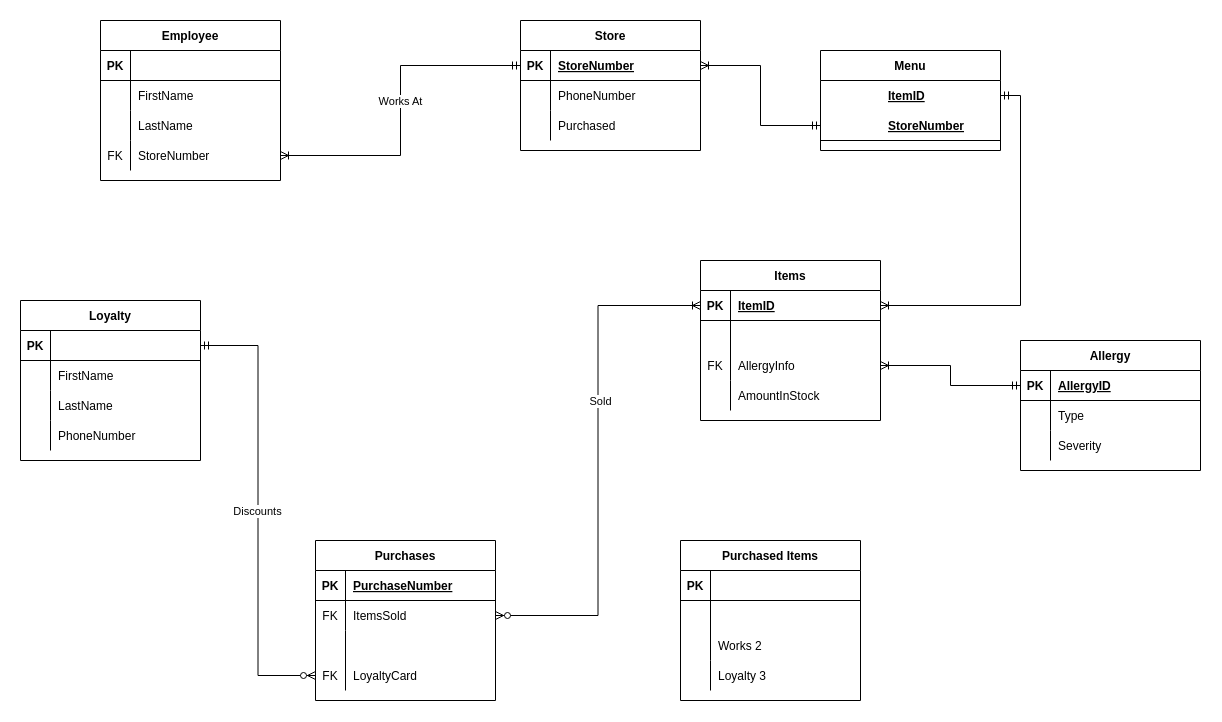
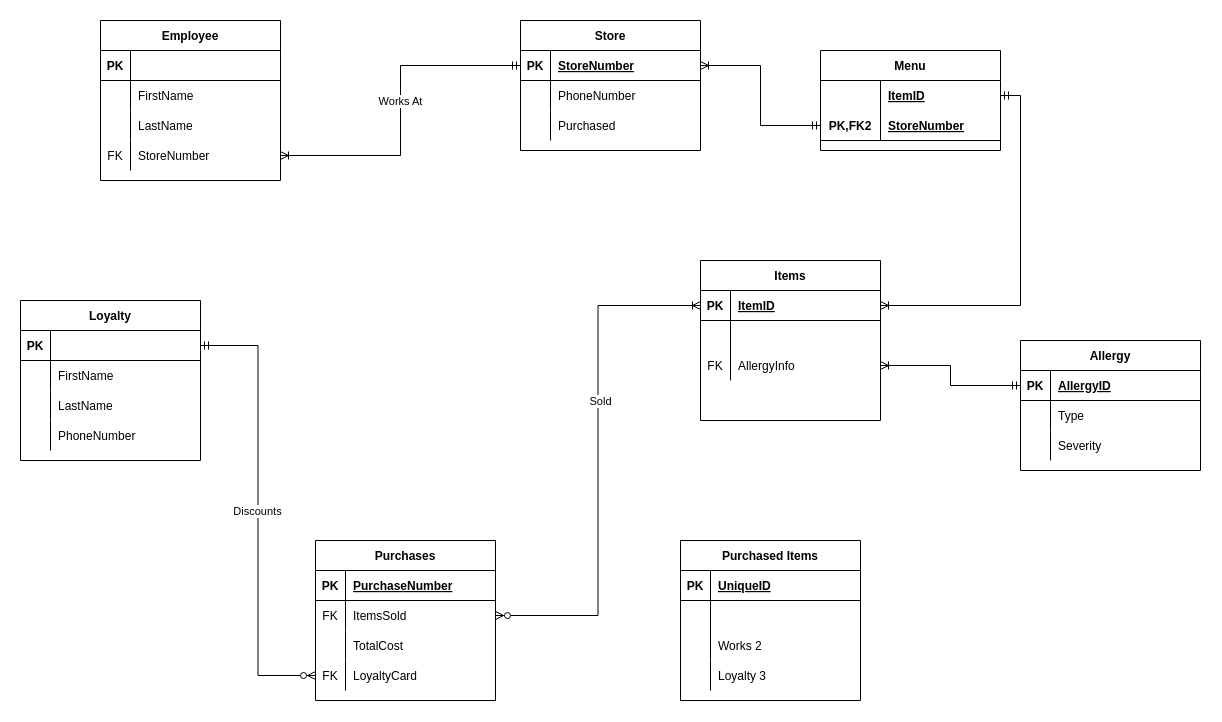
  <mxCell id="0" />
  <mxCell id="1" parent="0" />
  <mxCell id="2" value="Loyalty" style="shape=table;startSize=30;container=1;collapsible=1;childLayout=tableLayout;fixedRows=1;rowLines=0;fontStyle=1;align=center;resizeLast=1;" vertex="1" parent="1"><mxGeometry x="20" y="300" width="180" height="160" as="geometry" /></mxCell>
  <mxCell id="3" value="" style="shape=partialRectangle;collapsible=0;dropTarget=0;pointerEvents=0;fillColor=none;top=0;left=0;bottom=1;right=0;points=[[0,0.5],[1,0.5]];portConstraint=eastwest;" vertex="1" parent="2"><mxGeometry y="30" width="180" height="30" as="geometry" /></mxCell>
  <mxCell id="4" value="PK" style="shape=partialRectangle;connectable=0;fillColor=none;top=0;left=0;bottom=0;right=0;fontStyle=1;overflow=hidden;" vertex="1" parent="3"><mxGeometry width="30" height="30" as="geometry" /></mxCell>
  <mxCell id="5" value="" style="shape=partialRectangle;collapsible=0;dropTarget=0;pointerEvents=0;fillColor=none;top=0;left=0;bottom=0;right=0;points=[[0,0.5],[1,0.5]];portConstraint=eastwest;" vertex="1" parent="2"><mxGeometry y="60" width="180" height="30" as="geometry" /></mxCell>
  <mxCell id="6" value="" style="shape=partialRectangle;connectable=0;fillColor=none;top=0;left=0;bottom=0;right=0;editable=1;overflow=hidden;" vertex="1" parent="5"><mxGeometry width="30" height="30" as="geometry" /></mxCell>
  <mxCell id="7" value="FirstName" style="shape=partialRectangle;connectable=0;fillColor=none;top=0;left=0;bottom=0;right=0;align=left;spacingLeft=6;overflow=hidden;" vertex="1" parent="5"><mxGeometry x="30" width="150" height="30" as="geometry" /></mxCell>
  <mxCell id="8" value="" style="shape=partialRectangle;collapsible=0;dropTarget=0;pointerEvents=0;fillColor=none;top=0;left=0;bottom=0;right=0;points=[[0,0.5],[1,0.5]];portConstraint=eastwest;" vertex="1" parent="2"><mxGeometry y="90" width="180" height="30" as="geometry" /></mxCell>
  <mxCell id="9" value="" style="shape=partialRectangle;connectable=0;fillColor=none;top=0;left=0;bottom=0;right=0;editable=1;overflow=hidden;" vertex="1" parent="8"><mxGeometry width="30" height="30" as="geometry" /></mxCell>
  <mxCell id="10" value="LastName" style="shape=partialRectangle;connectable=0;fillColor=none;top=0;left=0;bottom=0;right=0;align=left;spacingLeft=6;overflow=hidden;" vertex="1" parent="8"><mxGeometry x="30" width="150" height="30" as="geometry" /></mxCell>
  <mxCell id="11" value="" style="shape=partialRectangle;collapsible=0;dropTarget=0;pointerEvents=0;fillColor=none;top=0;left=0;bottom=0;right=0;points=[[0,0.5],[1,0.5]];portConstraint=eastwest;" vertex="1" parent="2"><mxGeometry y="120" width="180" height="30" as="geometry" /></mxCell>
  <mxCell id="12" value="" style="shape=partialRectangle;connectable=0;fillColor=none;top=0;left=0;bottom=0;right=0;editable=1;overflow=hidden;" vertex="1" parent="11"><mxGeometry width="30" height="30" as="geometry" /></mxCell>
  <mxCell id="13" value="PhoneNumber" style="shape=partialRectangle;connectable=0;fillColor=none;top=0;left=0;bottom=0;right=0;align=left;spacingLeft=6;overflow=hidden;" vertex="1" parent="11"><mxGeometry x="30" width="150" height="30" as="geometry" /></mxCell>
  <mxCell id="14" value="Employee" style="shape=table;startSize=30;container=1;collapsible=1;childLayout=tableLayout;fixedRows=1;rowLines=0;fontStyle=1;align=center;resizeLast=1;" vertex="1" parent="1"><mxGeometry x="100" y="20" width="180" height="160" as="geometry" /></mxCell>
  <mxCell id="15" value="" style="shape=partialRectangle;collapsible=0;dropTarget=0;pointerEvents=0;fillColor=none;top=0;left=0;bottom=1;right=0;points=[[0,0.5],[1,0.5]];portConstraint=eastwest;" vertex="1" parent="14"><mxGeometry y="30" width="180" height="30" as="geometry" /></mxCell>
  <mxCell id="16" value="PK" style="shape=partialRectangle;connectable=0;fillColor=none;top=0;left=0;bottom=0;right=0;fontStyle=1;overflow=hidden;" vertex="1" parent="15"><mxGeometry width="30" height="30" as="geometry" /></mxCell>
  <mxCell id="17" value="" style="shape=partialRectangle;collapsible=0;dropTarget=0;pointerEvents=0;fillColor=none;top=0;left=0;bottom=0;right=0;points=[[0,0.5],[1,0.5]];portConstraint=eastwest;" vertex="1" parent="14"><mxGeometry y="60" width="180" height="30" as="geometry" /></mxCell>
  <mxCell id="18" value="" style="shape=partialRectangle;connectable=0;fillColor=none;top=0;left=0;bottom=0;right=0;editable=1;overflow=hidden;" vertex="1" parent="17"><mxGeometry width="30" height="30" as="geometry" /></mxCell>
  <mxCell id="19" value="FirstName" style="shape=partialRectangle;connectable=0;fillColor=none;top=0;left=0;bottom=0;right=0;align=left;spacingLeft=6;overflow=hidden;" vertex="1" parent="17"><mxGeometry x="30" width="150" height="30" as="geometry" /></mxCell>
  <mxCell id="20" value="" style="shape=partialRectangle;collapsible=0;dropTarget=0;pointerEvents=0;fillColor=none;top=0;left=0;bottom=0;right=0;points=[[0,0.5],[1,0.5]];portConstraint=eastwest;" vertex="1" parent="14"><mxGeometry y="90" width="180" height="30" as="geometry" /></mxCell>
  <mxCell id="21" value="" style="shape=partialRectangle;connectable=0;fillColor=none;top=0;left=0;bottom=0;right=0;editable=1;overflow=hidden;" vertex="1" parent="20"><mxGeometry width="30" height="30" as="geometry" /></mxCell>
  <mxCell id="22" value="LastName" style="shape=partialRectangle;connectable=0;fillColor=none;top=0;left=0;bottom=0;right=0;align=left;spacingLeft=6;overflow=hidden;" vertex="1" parent="20"><mxGeometry x="30" width="150" height="30" as="geometry" /></mxCell>
  <mxCell id="23" value="" style="shape=partialRectangle;collapsible=0;dropTarget=0;pointerEvents=0;fillColor=none;top=0;left=0;bottom=0;right=0;points=[[0,0.5],[1,0.5]];portConstraint=eastwest;" vertex="1" parent="14"><mxGeometry y="120" width="180" height="30" as="geometry" /></mxCell>
  <mxCell id="24" value="FK" style="shape=partialRectangle;connectable=0;fillColor=none;top=0;left=0;bottom=0;right=0;editable=1;overflow=hidden;" vertex="1" parent="23"><mxGeometry width="30" height="30" as="geometry" /></mxCell>
  <mxCell id="25" value="StoreNumber" style="shape=partialRectangle;connectable=0;fillColor=none;top=0;left=0;bottom=0;right=0;align=left;spacingLeft=6;overflow=hidden;" vertex="1" parent="23"><mxGeometry x="30" width="150" height="30" as="geometry" /></mxCell>
  <mxCell id="26" value="Store" style="shape=table;startSize=30;container=1;collapsible=1;childLayout=tableLayout;fixedRows=1;rowLines=0;fontStyle=1;align=center;resizeLast=1;" vertex="1" parent="1"><mxGeometry x="520" y="20" width="180" height="130" as="geometry" /></mxCell>
  <mxCell id="27" value="" style="shape=partialRectangle;collapsible=0;dropTarget=0;pointerEvents=0;fillColor=none;top=0;left=0;bottom=1;right=0;points=[[0,0.5],[1,0.5]];portConstraint=eastwest;" vertex="1" parent="26"><mxGeometry y="30" width="180" height="30" as="geometry" /></mxCell>
  <mxCell id="28" value="PK" style="shape=partialRectangle;connectable=0;fillColor=none;top=0;left=0;bottom=0;right=0;fontStyle=1;overflow=hidden;" vertex="1" parent="27"><mxGeometry width="30" height="30" as="geometry" /></mxCell>
  <mxCell id="29" value="StoreNumber" style="shape=partialRectangle;connectable=0;fillColor=none;top=0;left=0;bottom=0;right=0;align=left;spacingLeft=6;fontStyle=5;overflow=hidden;" vertex="1" parent="27"><mxGeometry x="30" width="150" height="30" as="geometry" /></mxCell>
  <mxCell id="30" value="" style="shape=partialRectangle;collapsible=0;dropTarget=0;pointerEvents=0;fillColor=none;top=0;left=0;bottom=0;right=0;points=[[0,0.5],[1,0.5]];portConstraint=eastwest;" vertex="1" parent="26"><mxGeometry y="60" width="180" height="30" as="geometry" /></mxCell>
  <mxCell id="31" value="" style="shape=partialRectangle;connectable=0;fillColor=none;top=0;left=0;bottom=0;right=0;editable=1;overflow=hidden;" vertex="1" parent="30"><mxGeometry width="30" height="30" as="geometry" /></mxCell>
  <mxCell id="32" value="PhoneNumber" style="shape=partialRectangle;connectable=0;fillColor=none;top=0;left=0;bottom=0;right=0;align=left;spacingLeft=6;overflow=hidden;" vertex="1" parent="30"><mxGeometry x="30" width="150" height="30" as="geometry" /></mxCell>
  <mxCell id="33" value="" style="shape=partialRectangle;collapsible=0;dropTarget=0;pointerEvents=0;fillColor=none;top=0;left=0;bottom=0;right=0;points=[[0,0.5],[1,0.5]];portConstraint=eastwest;" vertex="1" parent="26"><mxGeometry y="90" width="180" height="30" as="geometry" /></mxCell>
  <mxCell id="34" value="" style="shape=partialRectangle;connectable=0;fillColor=none;top=0;left=0;bottom=0;right=0;editable=1;overflow=hidden;" vertex="1" parent="33"><mxGeometry width="30" height="30" as="geometry" /></mxCell>
  <mxCell id="35" value="Purchased" style="shape=partialRectangle;connectable=0;fillColor=none;top=0;left=0;bottom=0;right=0;align=left;spacingLeft=6;overflow=hidden;" vertex="1" parent="33"><mxGeometry x="30" width="150" height="30" as="geometry" /></mxCell>
  <mxCell id="36" value="Purchases" style="shape=table;startSize=30;container=1;collapsible=1;childLayout=tableLayout;fixedRows=1;rowLines=0;fontStyle=1;align=center;resizeLast=1;" vertex="1" parent="1"><mxGeometry x="315" y="540" width="180" height="160" as="geometry" /></mxCell>
  <mxCell id="37" value="" style="shape=partialRectangle;collapsible=0;dropTarget=0;pointerEvents=0;fillColor=none;top=0;left=0;bottom=1;right=0;points=[[0,0.5],[1,0.5]];portConstraint=eastwest;" vertex="1" parent="36"><mxGeometry y="30" width="180" height="30" as="geometry" /></mxCell>
  <mxCell id="38" value="PK" style="shape=partialRectangle;connectable=0;fillColor=none;top=0;left=0;bottom=0;right=0;fontStyle=1;overflow=hidden;" vertex="1" parent="37"><mxGeometry width="30" height="30" as="geometry" /></mxCell>
  <mxCell id="39" value="PurchaseNumber" style="shape=partialRectangle;connectable=0;fillColor=none;top=0;left=0;bottom=0;right=0;align=left;spacingLeft=6;fontStyle=5;overflow=hidden;" vertex="1" parent="37"><mxGeometry x="30" width="150" height="30" as="geometry" /></mxCell>
  <mxCell id="40" value="" style="shape=partialRectangle;collapsible=0;dropTarget=0;pointerEvents=0;fillColor=none;top=0;left=0;bottom=0;right=0;points=[[0,0.5],[1,0.5]];portConstraint=eastwest;" vertex="1" parent="36"><mxGeometry y="60" width="180" height="30" as="geometry" /></mxCell>
  <mxCell id="41" value="FK" style="shape=partialRectangle;connectable=0;fillColor=none;top=0;left=0;bottom=0;right=0;editable=1;overflow=hidden;" vertex="1" parent="40"><mxGeometry width="30" height="30" as="geometry" /></mxCell>
  <mxCell id="42" value="ItemsSold" style="shape=partialRectangle;connectable=0;fillColor=none;top=0;left=0;bottom=0;right=0;align=left;spacingLeft=6;overflow=hidden;" vertex="1" parent="40"><mxGeometry x="30" width="150" height="30" as="geometry" /></mxCell>
  <mxCell id="43" value="" style="shape=partialRectangle;collapsible=0;dropTarget=0;pointerEvents=0;fillColor=none;top=0;left=0;bottom=0;right=0;points=[[0,0.5],[1,0.5]];portConstraint=eastwest;" vertex="1" parent="36"><mxGeometry y="90" width="180" height="30" as="geometry" /></mxCell>
  <mxCell id="44" value="" style="shape=partialRectangle;connectable=0;fillColor=none;top=0;left=0;bottom=0;right=0;editable=1;overflow=hidden;" vertex="1" parent="43"><mxGeometry width="30" height="30" as="geometry" /></mxCell>
+ <mxCell id="45" value="TotalCost" style="shape=partialRectangle;connectable=0;fillColor=none;top=0;left=0;bottom=0;right=0;align=left;spacingLeft=6;overflow=hidden;" vertex="1" parent="43"><mxGeometry x="30" width="150" height="30" as="geometry" /></mxCell>
  <mxCell id="46" value="" style="shape=partialRectangle;collapsible=0;dropTarget=0;pointerEvents=0;fillColor=none;top=0;left=0;bottom=0;right=0;points=[[0,0.5],[1,0.5]];portConstraint=eastwest;" vertex="1" parent="36"><mxGeometry y="120" width="180" height="30" as="geometry" /></mxCell>
  <mxCell id="47" value="FK" style="shape=partialRectangle;connectable=0;fillColor=none;top=0;left=0;bottom=0;right=0;editable=1;overflow=hidden;" vertex="1" parent="46"><mxGeometry width="30" height="30" as="geometry" /></mxCell>
  <mxCell id="48" value="LoyaltyCard" style="shape=partialRectangle;connectable=0;fillColor=none;top=0;left=0;bottom=0;right=0;align=left;spacingLeft=6;overflow=hidden;" vertex="1" parent="46"><mxGeometry x="30" width="150" height="30" as="geometry" /></mxCell>
  <mxCell id="49" style="edgeStyle=orthogonalEdgeStyle;rounded=0;orthogonalLoop=1;jettySize=auto;html=1;exitX=1;exitY=0.5;exitDx=0;exitDy=0;entryX=0;entryY=0.5;entryDx=0;entryDy=0;startArrow=ERzeroToMany;startFill=1;endArrow=ERoneToMany;endFill=0;" edge="1" parent="1" source="40" target="56"><mxGeometry relative="1" as="geometry" /></mxCell>
  <mxCell id="50" value="Sold" style="edgeLabel;html=1;align=center;verticalAlign=middle;resizable=0;points=[];" vertex="1" connectable="0" parent="49"><mxGeometry x="0.235" y="-1" relative="1" as="geometry"><mxPoint x="1" y="1" as="offset" /></mxGeometry></mxCell>
  <mxCell id="51" style="edgeStyle=orthogonalEdgeStyle;rounded=0;orthogonalLoop=1;jettySize=auto;html=1;exitX=1;exitY=0.5;exitDx=0;exitDy=0;entryX=0;entryY=0.5;entryDx=0;entryDy=0;startArrow=ERmandOne;startFill=0;endArrow=ERzeroToMany;endFill=1;" edge="1" parent="1" source="3" target="46"><mxGeometry relative="1" as="geometry" /></mxCell>
  <mxCell id="52" value="Discounts" style="edgeLabel;html=1;align=center;verticalAlign=middle;resizable=0;points=[];" vertex="1" connectable="0" parent="51"><mxGeometry x="-0.279" y="-1" relative="1" as="geometry"><mxPoint y="62.5" as="offset" /></mxGeometry></mxCell>
  <mxCell id="53" style="edgeStyle=orthogonalEdgeStyle;rounded=0;orthogonalLoop=1;jettySize=auto;html=1;exitX=1;exitY=0.5;exitDx=0;exitDy=0;entryX=0;entryY=0.5;entryDx=0;entryDy=0;startArrow=ERoneToMany;startFill=0;endArrow=ERmandOne;endFill=0;" edge="1" parent="1" source="23" target="27"><mxGeometry relative="1" as="geometry" /></mxCell>
  <mxCell id="54" value="Works At" style="edgeLabel;html=1;align=center;verticalAlign=middle;resizable=0;points=[];" vertex="1" connectable="0" parent="53"><mxGeometry x="0.061" y="1" relative="1" as="geometry"><mxPoint as="offset" /></mxGeometry></mxCell>
  <mxCell id="55" value="Items" style="shape=table;startSize=30;container=1;collapsible=1;childLayout=tableLayout;fixedRows=1;rowLines=0;fontStyle=1;align=center;resizeLast=1;" vertex="1" parent="1"><mxGeometry x="700" y="260" width="180" height="160" as="geometry" /></mxCell>
  <mxCell id="56" value="" style="shape=partialRectangle;collapsible=0;dropTarget=0;pointerEvents=0;fillColor=none;top=0;left=0;bottom=1;right=0;points=[[0,0.5],[1,0.5]];portConstraint=eastwest;" vertex="1" parent="55"><mxGeometry y="30" width="180" height="30" as="geometry" /></mxCell>
  <mxCell id="57" value="PK" style="shape=partialRectangle;connectable=0;fillColor=none;top=0;left=0;bottom=0;right=0;fontStyle=1;overflow=hidden;" vertex="1" parent="56"><mxGeometry width="30" height="30" as="geometry" /></mxCell>
  <mxCell id="58" value="ItemID" style="shape=partialRectangle;connectable=0;fillColor=none;top=0;left=0;bottom=0;right=0;align=left;spacingLeft=6;fontStyle=5;overflow=hidden;" vertex="1" parent="56"><mxGeometry x="30" width="150" height="30" as="geometry" /></mxCell>
  <mxCell id="59" value="" style="shape=partialRectangle;collapsible=0;dropTarget=0;pointerEvents=0;fillColor=none;top=0;left=0;bottom=0;right=0;points=[[0,0.5],[1,0.5]];portConstraint=eastwest;" vertex="1" parent="55"><mxGeometry y="60" width="180" height="30" as="geometry" /></mxCell>
  <mxCell id="60" value="" style="shape=partialRectangle;connectable=0;fillColor=none;top=0;left=0;bottom=0;right=0;editable=1;overflow=hidden;" vertex="1" parent="59"><mxGeometry width="30" height="30" as="geometry" /></mxCell>
  <mxCell id="61" value="" style="shape=partialRectangle;collapsible=0;dropTarget=0;pointerEvents=0;fillColor=none;top=0;left=0;bottom=0;right=0;points=[[0,0.5],[1,0.5]];portConstraint=eastwest;" vertex="1" parent="55"><mxGeometry y="90" width="180" height="30" as="geometry" /></mxCell>
  <mxCell id="62" value="FK" style="shape=partialRectangle;connectable=0;fillColor=none;top=0;left=0;bottom=0;right=0;editable=1;overflow=hidden;" vertex="1" parent="61"><mxGeometry width="30" height="30" as="geometry" /></mxCell>
  <mxCell id="63" value="AllergyInfo" style="shape=partialRectangle;connectable=0;fillColor=none;top=0;left=0;bottom=0;right=0;align=left;spacingLeft=6;overflow=hidden;" vertex="1" parent="61"><mxGeometry x="30" width="150" height="30" as="geometry" /></mxCell>
  <mxCell id="64" value="" style="shape=partialRectangle;collapsible=0;dropTarget=0;pointerEvents=0;fillColor=none;top=0;left=0;bottom=0;right=0;points=[[0,0.5],[1,0.5]];portConstraint=eastwest;" vertex="1" parent="55"><mxGeometry y="120" width="180" height="30" as="geometry" /></mxCell>
  <mxCell id="65" value="" style="shape=partialRectangle;connectable=0;fillColor=none;top=0;left=0;bottom=0;right=0;editable=1;overflow=hidden;" vertex="1" parent="64"><mxGeometry width="30" height="30" as="geometry" /></mxCell>
- <mxCell id="66" value="AmountInStock" style="shape=partialRectangle;connectable=0;fillColor=none;top=0;left=0;bottom=0;right=0;align=left;spacingLeft=6;overflow=hidden;" vertex="1" parent="64"><mxGeometry x="30" width="150" height="30" as="geometry" /></mxCell>
  <mxCell id="67" value="Purchased Items" style="shape=table;startSize=30;container=1;collapsible=1;childLayout=tableLayout;fixedRows=1;rowLines=0;fontStyle=1;align=center;resizeLast=1;" vertex="1" parent="1"><mxGeometry x="680" y="540" width="180" height="160" as="geometry" /></mxCell>
  <mxCell id="68" value="" style="shape=partialRectangle;collapsible=0;dropTarget=0;pointerEvents=0;fillColor=none;top=0;left=0;bottom=1;right=0;points=[[0,0.5],[1,0.5]];portConstraint=eastwest;" vertex="1" parent="67"><mxGeometry y="30" width="180" height="30" as="geometry" /></mxCell>
  <mxCell id="69" value="PK" style="shape=partialRectangle;connectable=0;fillColor=none;top=0;left=0;bottom=0;right=0;fontStyle=1;overflow=hidden;" vertex="1" parent="68"><mxGeometry width="30" height="30" as="geometry" /></mxCell>
+ <mxCell id="70" value="UniqueID" style="shape=partialRectangle;connectable=0;fillColor=none;top=0;left=0;bottom=0;right=0;align=left;spacingLeft=6;fontStyle=5;overflow=hidden;" vertex="1" parent="68"><mxGeometry x="30" width="150" height="30" as="geometry" /></mxCell>
  <mxCell id="71" value="" style="shape=partialRectangle;collapsible=0;dropTarget=0;pointerEvents=0;fillColor=none;top=0;left=0;bottom=0;right=0;points=[[0,0.5],[1,0.5]];portConstraint=eastwest;" vertex="1" parent="67"><mxGeometry y="60" width="180" height="30" as="geometry" /></mxCell>
  <mxCell id="72" value="" style="shape=partialRectangle;connectable=0;fillColor=none;top=0;left=0;bottom=0;right=0;editable=1;overflow=hidden;" vertex="1" parent="71"><mxGeometry width="30" height="30" as="geometry" /></mxCell>
  <mxCell id="73" value="" style="shape=partialRectangle;collapsible=0;dropTarget=0;pointerEvents=0;fillColor=none;top=0;left=0;bottom=0;right=0;points=[[0,0.5],[1,0.5]];portConstraint=eastwest;" vertex="1" parent="67"><mxGeometry y="90" width="180" height="30" as="geometry" /></mxCell>
  <mxCell id="74" value="" style="shape=partialRectangle;connectable=0;fillColor=none;top=0;left=0;bottom=0;right=0;editable=1;overflow=hidden;" vertex="1" parent="73"><mxGeometry width="30" height="30" as="geometry" /></mxCell>
  <mxCell id="75" value="Works 2" style="shape=partialRectangle;connectable=0;fillColor=none;top=0;left=0;bottom=0;right=0;align=left;spacingLeft=6;overflow=hidden;" vertex="1" parent="73"><mxGeometry x="30" width="150" height="30" as="geometry" /></mxCell>
  <mxCell id="76" value="" style="shape=partialRectangle;collapsible=0;dropTarget=0;pointerEvents=0;fillColor=none;top=0;left=0;bottom=0;right=0;points=[[0,0.5],[1,0.5]];portConstraint=eastwest;" vertex="1" parent="67"><mxGeometry y="120" width="180" height="30" as="geometry" /></mxCell>
  <mxCell id="77" value="" style="shape=partialRectangle;connectable=0;fillColor=none;top=0;left=0;bottom=0;right=0;editable=1;overflow=hidden;" vertex="1" parent="76"><mxGeometry width="30" height="30" as="geometry" /></mxCell>
  <mxCell id="78" value="Loyalty 3" style="shape=partialRectangle;connectable=0;fillColor=none;top=0;left=0;bottom=0;right=0;align=left;spacingLeft=6;overflow=hidden;" vertex="1" parent="76"><mxGeometry x="30" width="150" height="30" as="geometry" /></mxCell>
  <mxCell id="79" value="Allergy" style="shape=table;startSize=30;container=1;collapsible=1;childLayout=tableLayout;fixedRows=1;rowLines=0;fontStyle=1;align=center;resizeLast=1;" vertex="1" parent="1"><mxGeometry x="1020" y="340" width="180" height="130" as="geometry" /></mxCell>
  <mxCell id="80" value="" style="shape=partialRectangle;collapsible=0;dropTarget=0;pointerEvents=0;fillColor=none;top=0;left=0;bottom=1;right=0;points=[[0,0.5],[1,0.5]];portConstraint=eastwest;" vertex="1" parent="79"><mxGeometry y="30" width="180" height="30" as="geometry" /></mxCell>
  <mxCell id="81" value="PK" style="shape=partialRectangle;connectable=0;fillColor=none;top=0;left=0;bottom=0;right=0;fontStyle=1;overflow=hidden;" vertex="1" parent="80"><mxGeometry width="30" height="30" as="geometry" /></mxCell>
  <mxCell id="82" value="AllergyID" style="shape=partialRectangle;connectable=0;fillColor=none;top=0;left=0;bottom=0;right=0;align=left;spacingLeft=6;fontStyle=5;overflow=hidden;" vertex="1" parent="80"><mxGeometry x="30" width="150" height="30" as="geometry" /></mxCell>
  <mxCell id="83" value="" style="shape=partialRectangle;collapsible=0;dropTarget=0;pointerEvents=0;fillColor=none;top=0;left=0;bottom=0;right=0;points=[[0,0.5],[1,0.5]];portConstraint=eastwest;" vertex="1" parent="79"><mxGeometry y="60" width="180" height="30" as="geometry" /></mxCell>
  <mxCell id="84" value="" style="shape=partialRectangle;connectable=0;fillColor=none;top=0;left=0;bottom=0;right=0;editable=1;overflow=hidden;" vertex="1" parent="83"><mxGeometry width="30" height="30" as="geometry" /></mxCell>
  <mxCell id="85" value="Type" style="shape=partialRectangle;connectable=0;fillColor=none;top=0;left=0;bottom=0;right=0;align=left;spacingLeft=6;overflow=hidden;" vertex="1" parent="83"><mxGeometry x="30" width="150" height="30" as="geometry" /></mxCell>
  <mxCell id="86" value="" style="shape=partialRectangle;collapsible=0;dropTarget=0;pointerEvents=0;fillColor=none;top=0;left=0;bottom=0;right=0;points=[[0,0.5],[1,0.5]];portConstraint=eastwest;" vertex="1" parent="79"><mxGeometry y="90" width="180" height="30" as="geometry" /></mxCell>
  <mxCell id="87" value="" style="shape=partialRectangle;connectable=0;fillColor=none;top=0;left=0;bottom=0;right=0;editable=1;overflow=hidden;" vertex="1" parent="86"><mxGeometry width="30" height="30" as="geometry" /></mxCell>
  <mxCell id="88" value="Severity" style="shape=partialRectangle;connectable=0;fillColor=none;top=0;left=0;bottom=0;right=0;align=left;spacingLeft=6;overflow=hidden;" vertex="1" parent="86"><mxGeometry x="30" width="150" height="30" as="geometry" /></mxCell>
  <mxCell id="89" style="edgeStyle=orthogonalEdgeStyle;rounded=0;orthogonalLoop=1;jettySize=auto;html=1;exitX=1;exitY=0.5;exitDx=0;exitDy=0;entryX=0;entryY=0.5;entryDx=0;entryDy=0;startArrow=ERoneToMany;startFill=0;endArrow=ERmandOne;endFill=0;" edge="1" parent="1" source="61" target="80"><mxGeometry relative="1" as="geometry" /></mxCell>
  <mxCell id="90" style="edgeStyle=orthogonalEdgeStyle;rounded=0;orthogonalLoop=1;jettySize=auto;html=1;exitX=1;exitY=0.5;exitDx=0;exitDy=0;entryX=0;entryY=0.5;entryDx=0;entryDy=0;startArrow=ERoneToMany;startFill=0;endArrow=ERmandOne;endFill=0;" edge="1" parent="1" source="27" target="95"><mxGeometry relative="1" as="geometry" /></mxCell>
  <mxCell id="91" style="edgeStyle=orthogonalEdgeStyle;rounded=0;orthogonalLoop=1;jettySize=auto;html=1;exitX=1;exitY=0.5;exitDx=0;exitDy=0;entryX=1;entryY=0.5;entryDx=0;entryDy=0;startArrow=ERoneToMany;startFill=0;endArrow=ERmandOne;endFill=0;" edge="1" parent="1" source="56" target="93"><mxGeometry relative="1" as="geometry" /></mxCell>
  <mxCell id="92" value="Menu" style="shape=table;startSize=30;container=1;collapsible=1;childLayout=tableLayout;fixedRows=1;rowLines=0;fontStyle=1;align=center;resizeLast=1;" vertex="1" parent="1"><mxGeometry x="820" y="50" width="180" height="100" as="geometry" /></mxCell>
  <mxCell id="93" value="" style="shape=partialRectangle;collapsible=0;dropTarget=0;pointerEvents=0;fillColor=none;top=0;left=0;bottom=0;right=0;points=[[0,0.5],[1,0.5]];portConstraint=eastwest;" vertex="1" parent="92"><mxGeometry y="30" width="180" height="30" as="geometry" /></mxCell>
  <mxCell id="94" value="ItemID" style="shape=partialRectangle;connectable=0;fillColor=none;top=0;left=0;bottom=0;right=0;align=left;spacingLeft=6;fontStyle=5;overflow=hidden;" vertex="1" parent="93"><mxGeometry x="60" width="120" height="30" as="geometry" /></mxCell>
  <mxCell id="95" value="" style="shape=partialRectangle;collapsible=0;dropTarget=0;pointerEvents=0;fillColor=none;top=0;left=0;bottom=1;right=0;points=[[0,0.5],[1,0.5]];portConstraint=eastwest;" vertex="1" parent="92"><mxGeometry y="60" width="180" height="30" as="geometry" /></mxCell>
+ <mxCell id="96" value="PK,FK2" style="shape=partialRectangle;connectable=0;fillColor=none;top=0;left=0;bottom=0;right=0;fontStyle=1;overflow=hidden;" vertex="1" parent="95"><mxGeometry width="60" height="30" as="geometry" /></mxCell>
  <mxCell id="97" value="StoreNumber" style="shape=partialRectangle;connectable=0;fillColor=none;top=0;left=0;bottom=0;right=0;align=left;spacingLeft=6;fontStyle=5;overflow=hidden;" vertex="1" parent="95"><mxGeometry x="60" width="120" height="30" as="geometry" /></mxCell>
